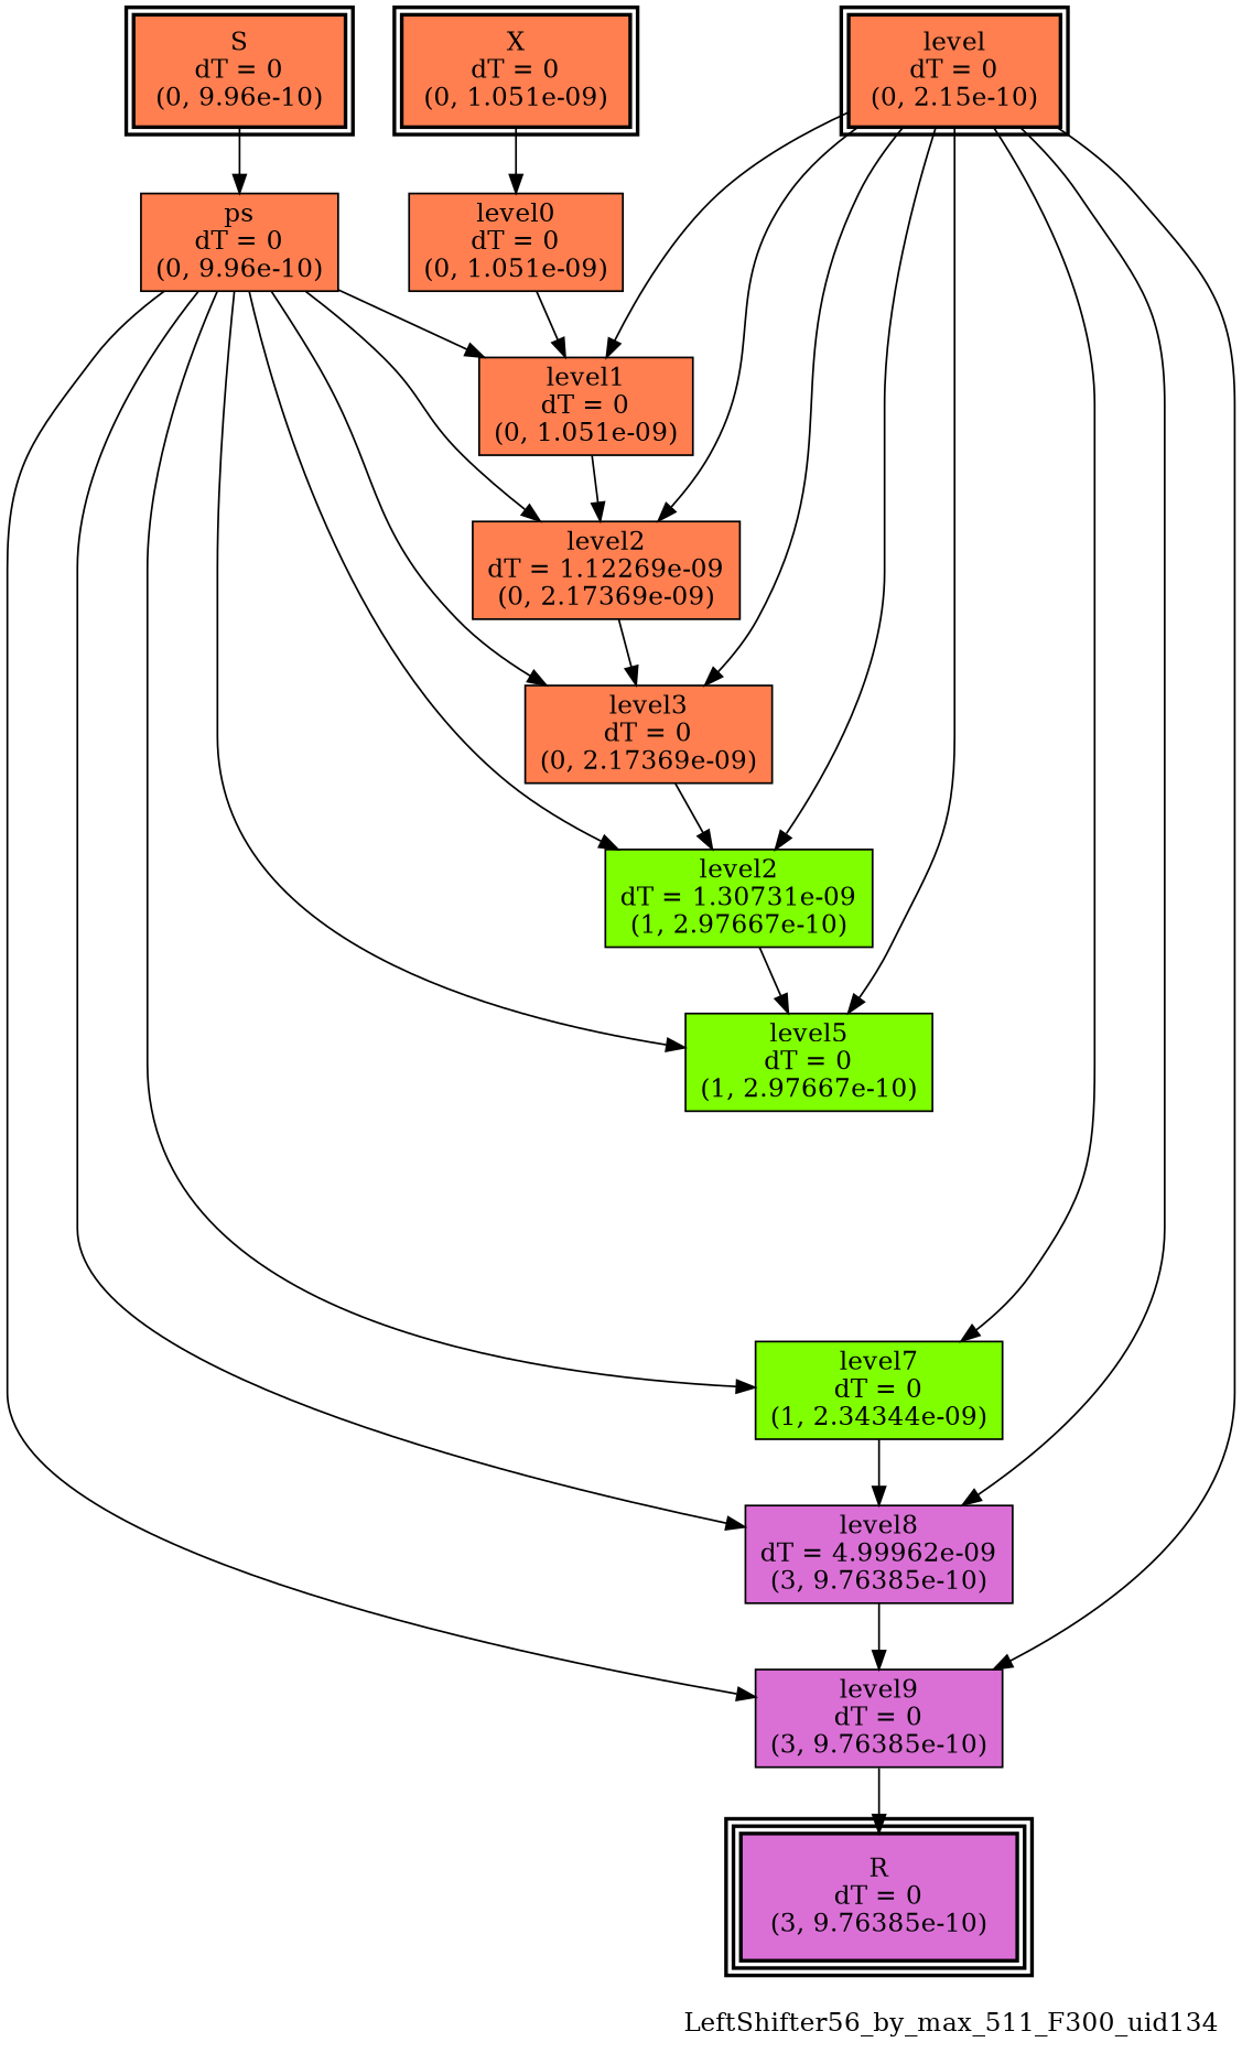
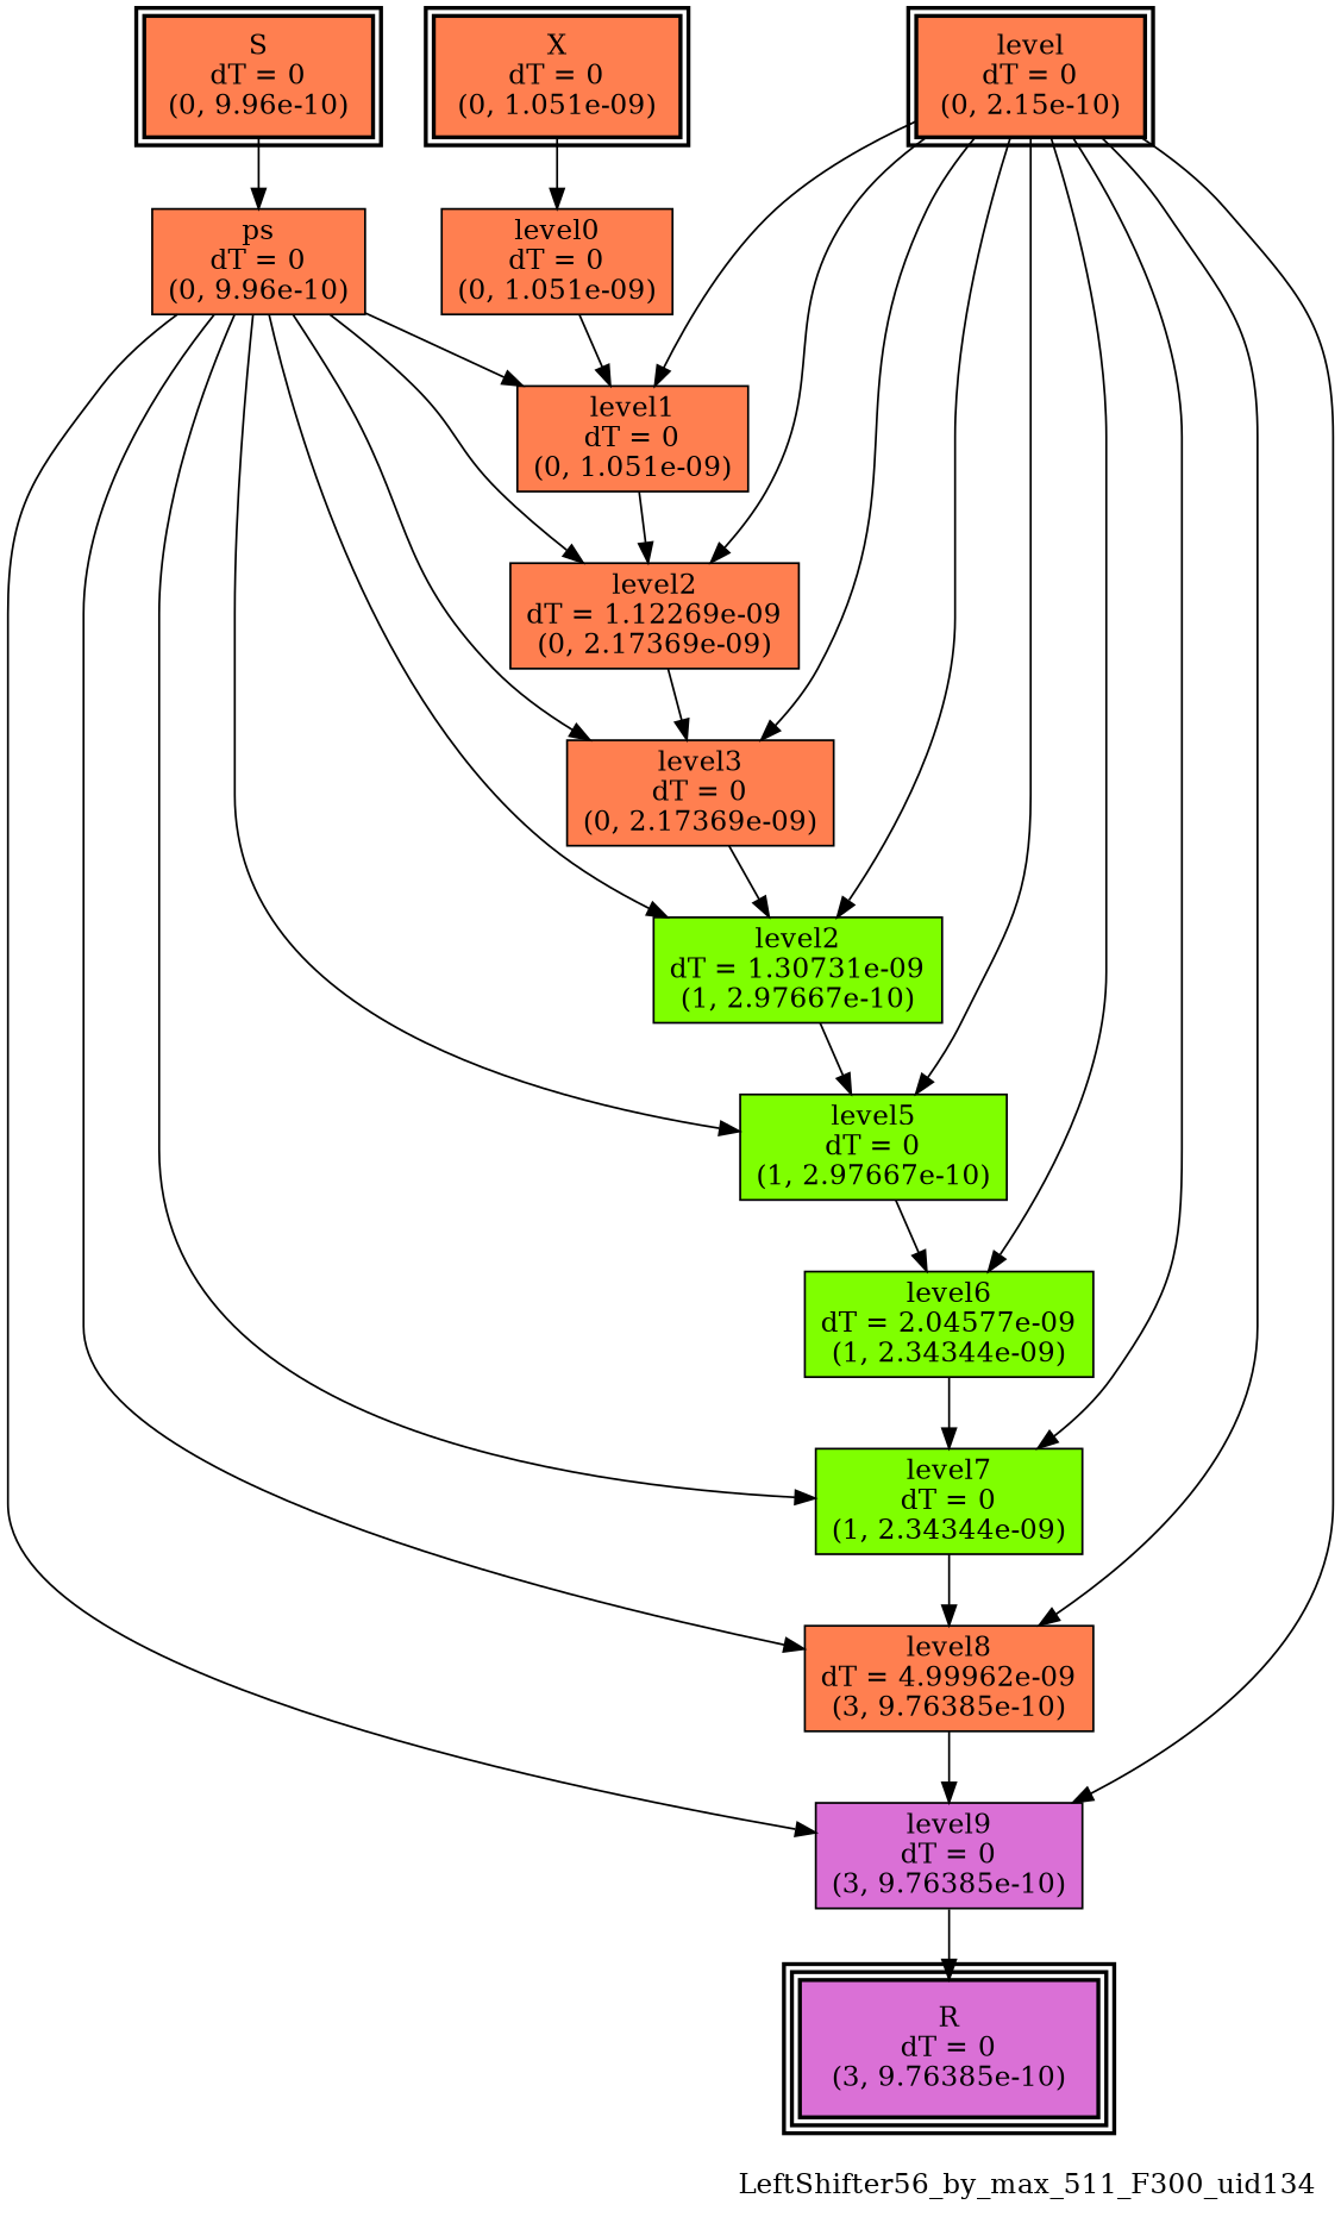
  digraph {
    label=LeftShifter56_by_max_511_F300_uid134
    labeljust=right
    labelloc=bottom
    nodesep=0.25
    ranksep=0.5
    node [color=black fillcolor=coral peripheries=1 shape=box style=filled]
    edge [arrowhead=normal arrowsize=1.0 arrowtail=normal color=black dir=forward]
    n1 [label="X\ndT = 0\n(0, 1.051e-09)" peripheries=2 style="bold, filled"]
    n2 [label="S\ndT = 0\n(0, 9.96e-10)" peripheries=2 style="bold, filled"]
    n3 [label="level\ndT = 0\n(0, 2.15e-10)" peripheries=2 style="bold, filled"]
    n4 [fillcolor=orchid label="R\ndT = 0\n(3, 9.76385e-10)" peripheries=3 style="bold, filled"]
    n5 [label="level0\ndT = 0\n(0, 1.051e-09)"]
    n6 [label="ps\ndT = 0\n(0, 9.96e-10)"]
    n7 [label="level1\ndT = 0\n(0, 1.051e-09)"]
    n8 [label="level2\ndT = 1.12269e-09\n(0, 2.17369e-09)"]
    n9 [label="level3\ndT = 0\n(0, 2.17369e-09)"]
    n10 [fillcolor=chartreuse label="level2\ndT = 1.30731e-09\n(1, 2.97667e-10)"]
    n11 [fillcolor=chartreuse label="level5\ndT = 0\n(1, 2.97667e-10)"]
+   n12 [fillcolor=chartreuse label="level6\ndT = 2.04577e-09\n(1, 2.34344e-09)"]
    n13 [fillcolor=chartreuse label="level7\ndT = 0\n(1, 2.34344e-09)"]
-   n14 [fillcolor=orchid label="level8\ndT = 4.99962e-09\n(3, 9.76385e-10)"]
+   n14 [label="level8\ndT = 4.99962e-09\n(3, 9.76385e-10)"]
    n15 [fillcolor=orchid label="level9\ndT = 0\n(3, 9.76385e-10)"]
    subgraph sub_1 {
      rank=same
      n1
      n2
      n3
    }
    subgraph sub_2 {
      rank=same
      n4
    }
    n1 -> n5
    n2 -> n6
    n3 -> n7
    n3 -> n8
    n3 -> n9
    n3 -> n10
    n3 -> n11
+   n3 -> n12
    n3 -> n13
    n3 -> n14
    n3 -> n15
    n5 -> n7
    n6 -> n7
    n6 -> n8
    n6 -> n9
    n6 -> n10
    n6 -> n11
    n6 -> n13
    n6 -> n14
    n6 -> n15
    n7 -> n8
    n8 -> n9
    n9 -> n10
    n10 -> n11
+   n11 -> n12
+   n12 -> n13
    n13 -> n14
    n14 -> n15
    n15 -> n4
  }
